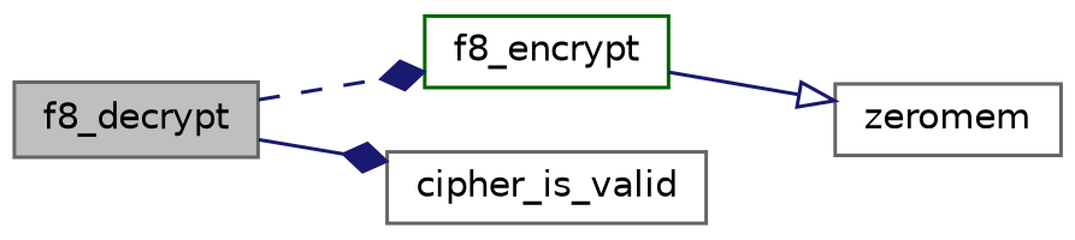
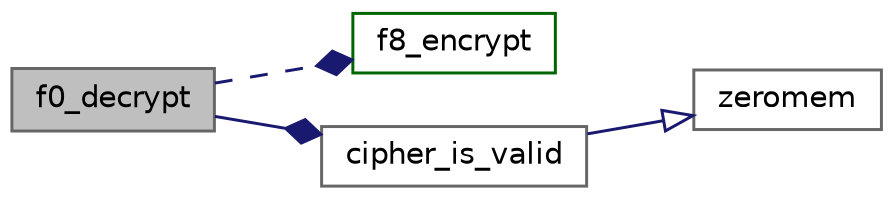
  digraph {
    rankdir=LR
    node [color=gray40 fillcolor=white fontname=Helvetica fontsize=10 shape=record style=filled]
    edge [arrowhead=diamond color=midnightblue fontname=Helvetica fontsize=10 labelfontname=Helvetica labelfontsize=10 style=solid]
-   n1 [fillcolor=grey75 fontcolor=black height=0.2 label=f8_decrypt width=0.4]
+   n1 [fillcolor=grey75 fontcolor=black height=0.2 label=f0_decrypt width=0.4]
    n2 [color=darkgreen height=0.2 label=f8_encrypt width=0.4]
    n3 [height=0.2 label=cipher_is_valid width=0.4]
    n4 [height=0.2 label=zeromem width=0.4]
    n1 -> n2 [style=dashed]
    n1 -> n3
-   n2 -> n4 [arrowhead=onormal]
+   n3 -> n4 [arrowhead=onormal]
  }
